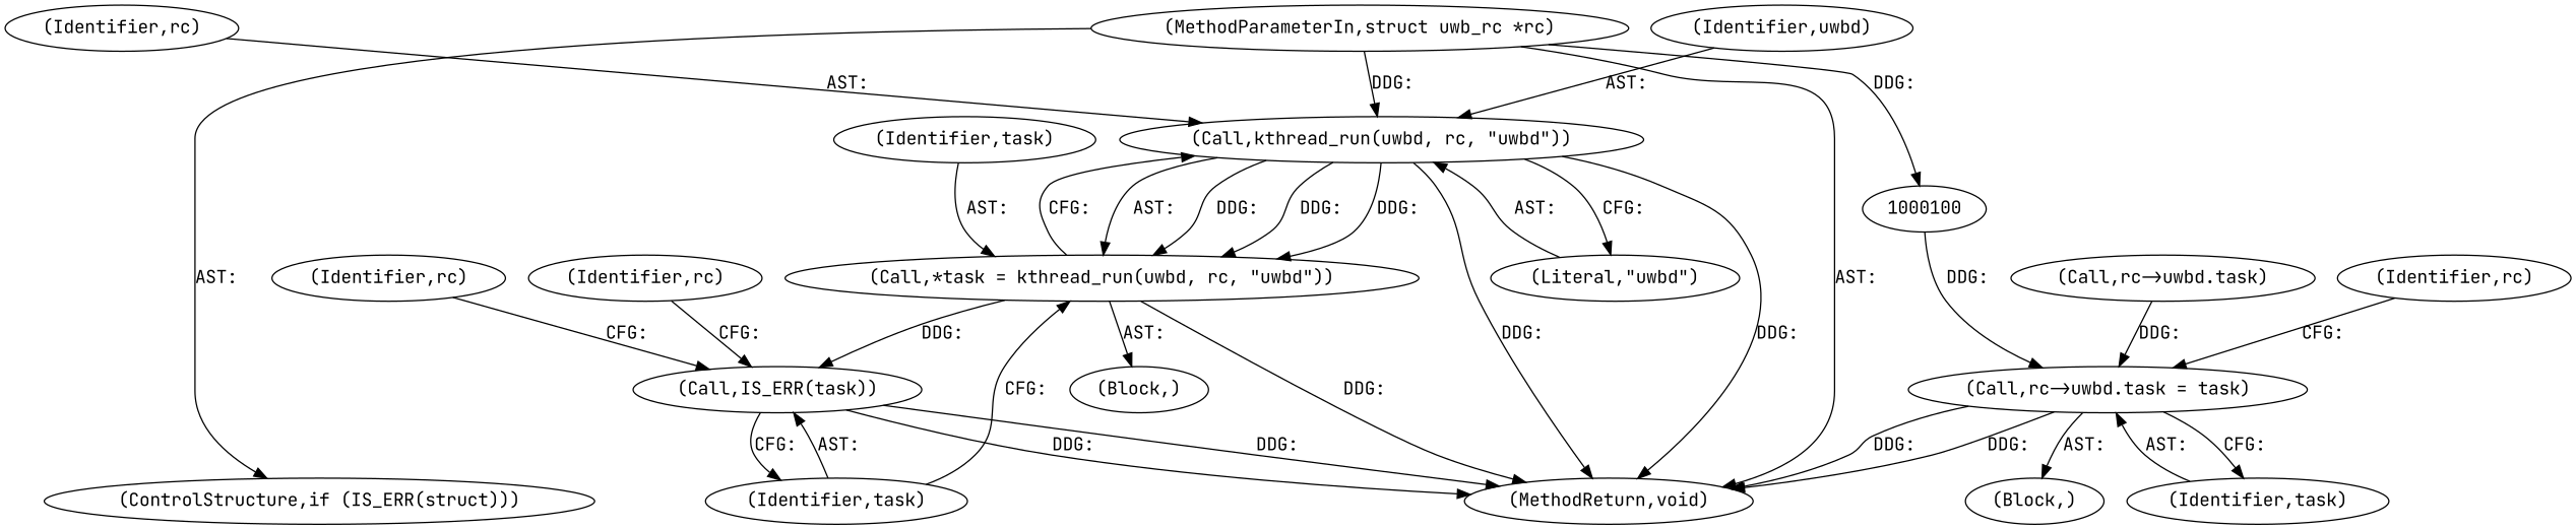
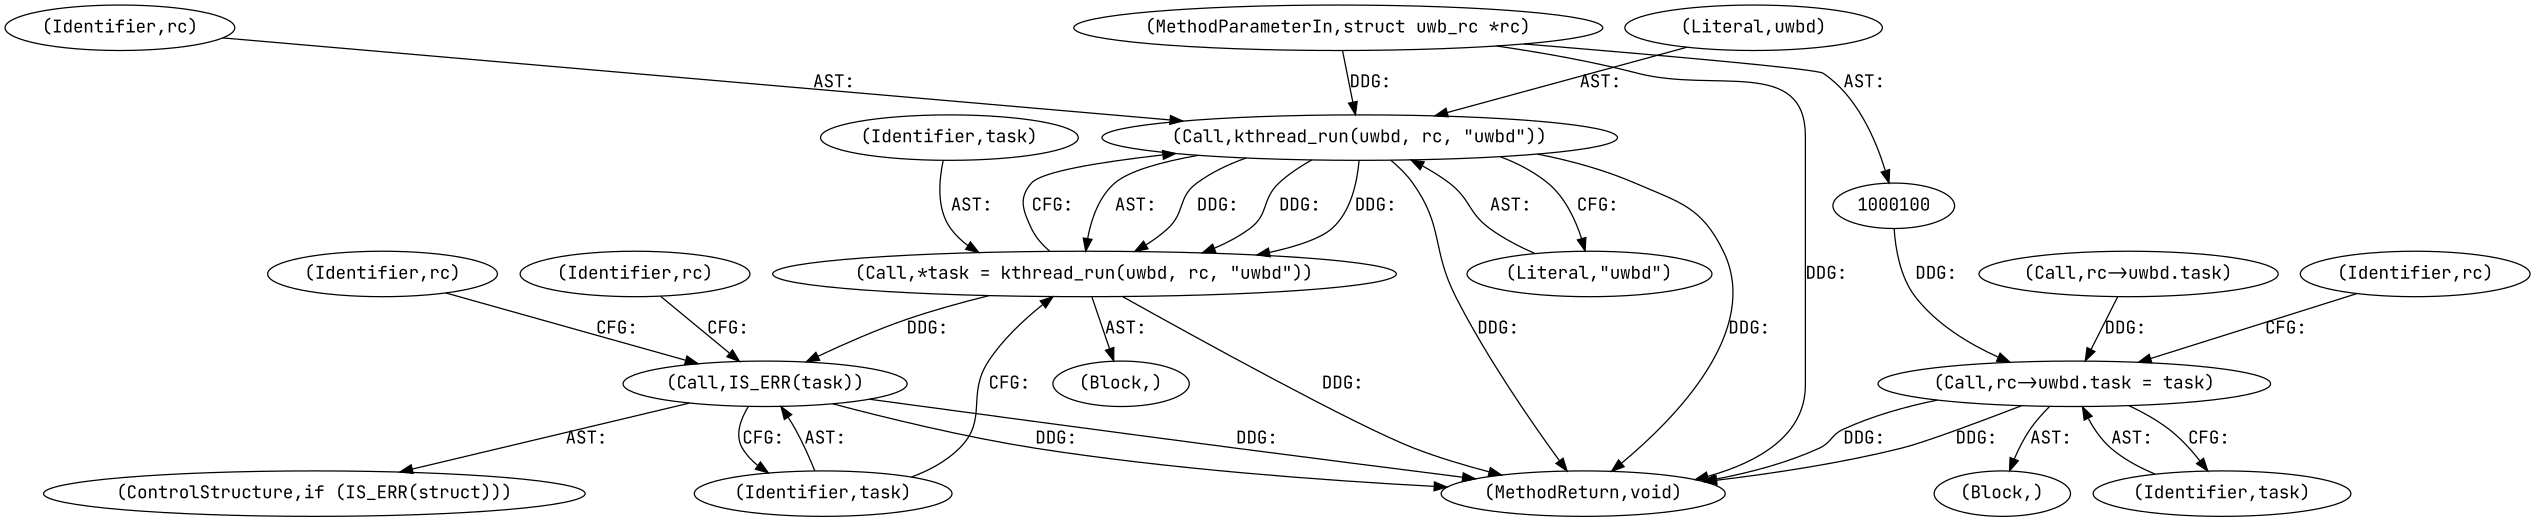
  digraph {
    fontname="JetBrains Mono"
    node [fontname="JetBrains Mono"]
    edge [fontname="JetBrains Mono"]
    n1 [label="(Call,kthread_run(uwbd, rc, \"uwbd\"))"]
    n2 [label="(Call,*task = kthread_run(uwbd, rc, \"uwbd\"))"]
    n3 [label="(MethodReturn,void)"]
    n4 [label="(Literal,\"uwbd\")"]
    n5 [label="(Call,IS_ERR(task))"]
    n6 [label="(Block,)"]
    n7 [label="(MethodParameterIn,struct uwb_rc *rc)"]
    1000100
    n9 [label="(Call,rc->uwbd.task = task)"]
    n10 [label="(ControlStructure,if (IS_ERR(struct)))"]
    n11 [label="(Identifier,task)"]
    n12 [label="(Block,)"]
    n13 [label="(Identifier,task)"]
-   n14 [label="(Identifier,uwbd)"]
+   n14 [label="(Literal,uwbd)"]
    n15 [label="(Identifier,rc)"]
    n16 [label="(Call,rc->uwbd.task)"]
    n17 [label="(Identifier,rc)"]
    n18 [label="(Identifier,task)"]
    n19 [label="(Identifier,rc)"]
    n20 [label="(Identifier,rc)"]
    n1 -> n2 [label="AST: "]
    n1 -> n2 [label="DDG: "]
    n1 -> n2 [label="DDG: "]
    n1 -> n2 [label="DDG: "]
    n1 -> n3 [label="DDG: "]
    n1 -> n3 [label="DDG: "]
    n1 -> n4 [label="CFG: "]
    n2 -> n1 [label="CFG: "]
    n2 -> n3 [label="DDG: "]
    n2 -> n5 [label="DDG: "]
    n2 -> n6 [label="AST: "]
    n4 -> n1 [label="AST: "]
    n5 -> n3 [label="DDG: "]
    n5 -> n3 [label="DDG: "]
-   n7 -> n10 [label="AST: "]
+   n5 -> n10 [label="AST: "]
    n5 -> n11 [label="CFG: "]
    n7 -> n1 [label="DDG: "]
-   n7 -> n3 [label="AST: "]
-   n7 -> 1000100 [label="DDG: "]
+   n7 -> n3 [label="DDG: "]
+   n7 -> 1000100 [label="AST: "]
    1000100 -> n9 [label="DDG: "]
    n9 -> n3 [label="DDG: "]
    n9 -> n3 [label="DDG: "]
    n9 -> n12 [label="AST: "]
    n9 -> n13 [label="CFG: "]
    n11 -> n2 [label="CFG: "]
    n11 -> n5 [label="AST: "]
    n13 -> n9 [label="AST: "]
    n14 -> n1 [label="AST: "]
    n15 -> n5 [label="CFG: "]
    n16 -> n9 [label="DDG: "]
    n17 -> n1 [label="AST: "]
    n18 -> n2 [label="AST: "]
    n19 -> n5 [label="CFG: "]
    n20 -> n9 [label="CFG: "]
  }
